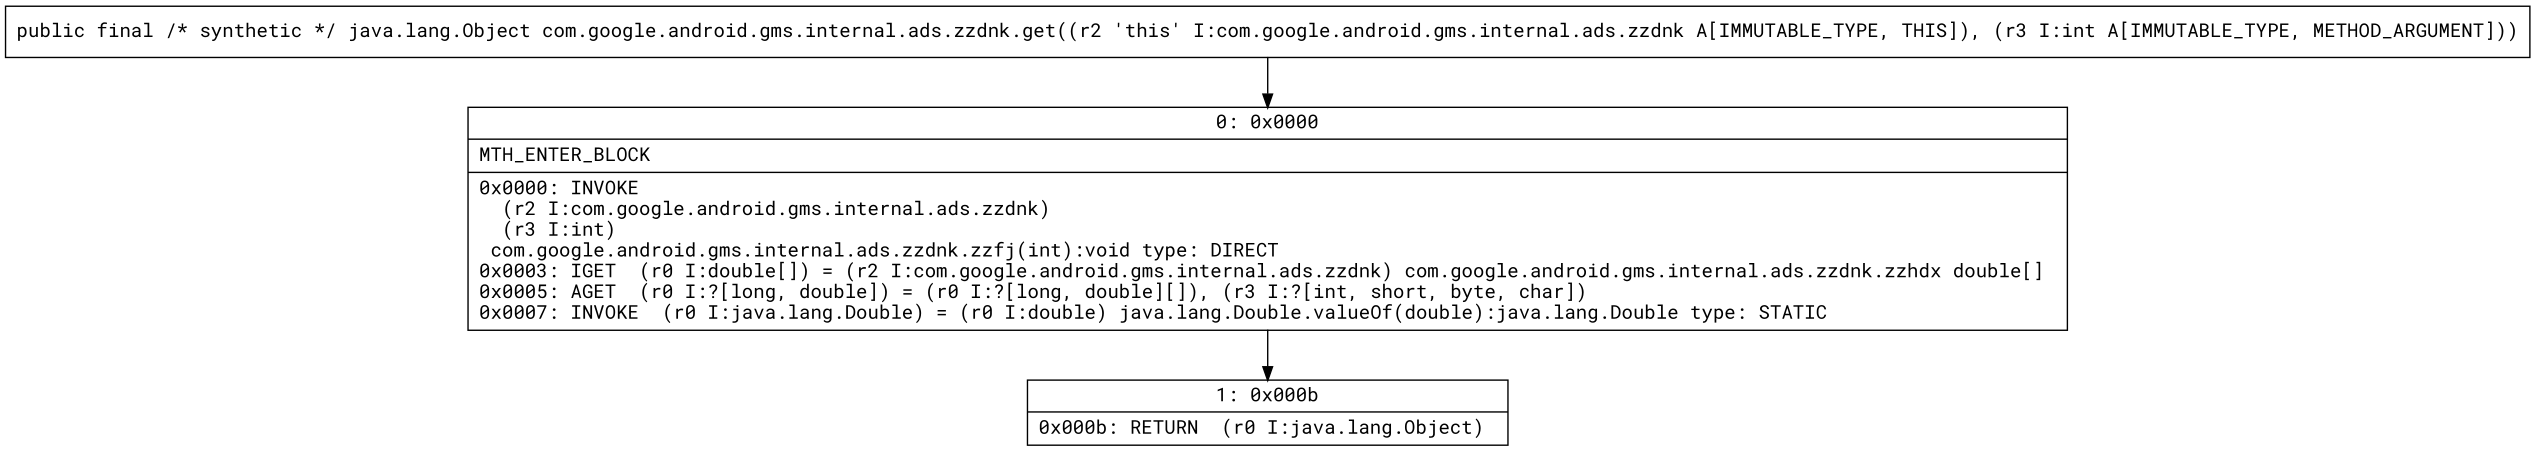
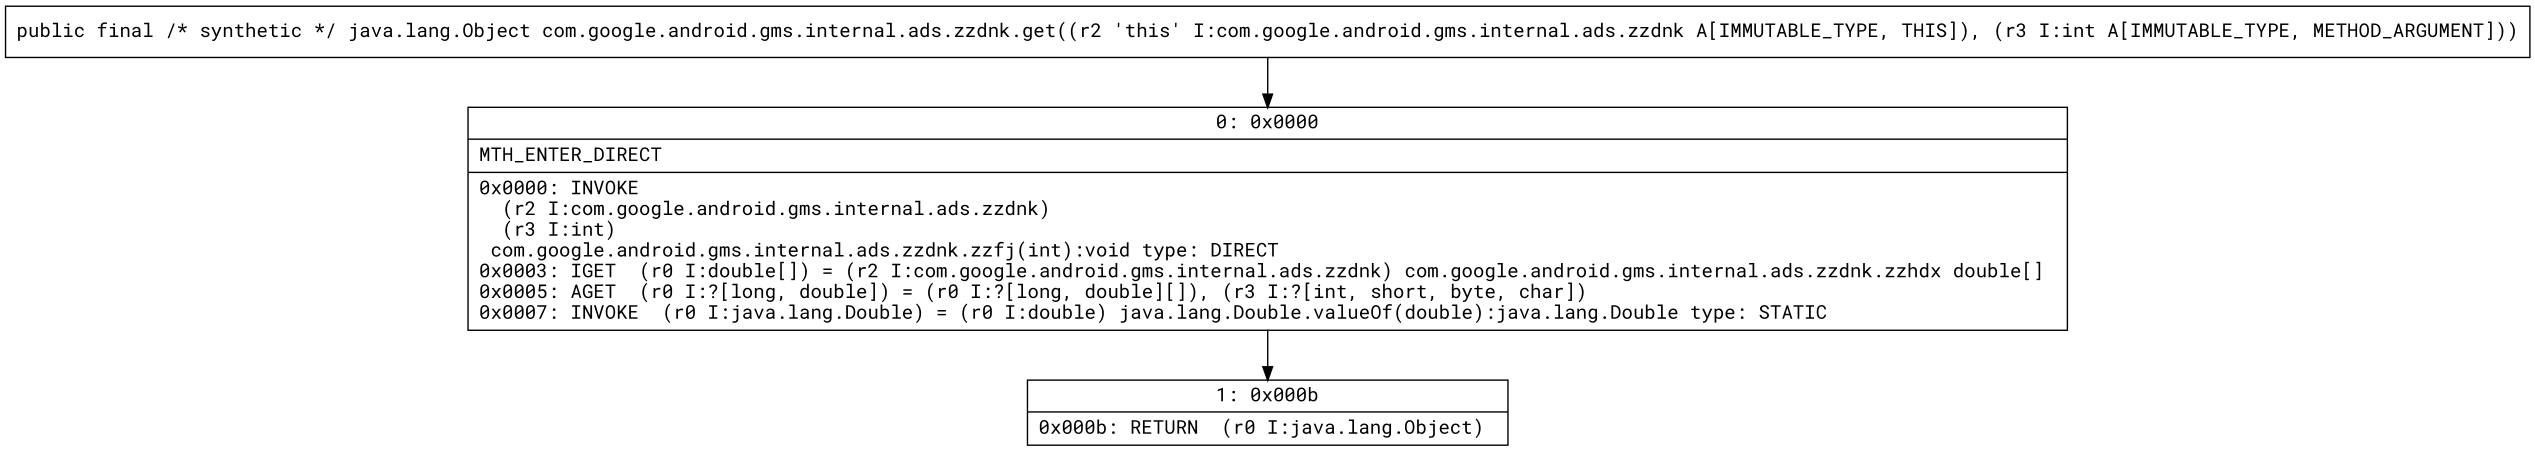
  digraph {
    fontname="Roboto Mono"
    node [shape=record fontname="Roboto Mono"]
    edge [fontname="Roboto Mono"]
-   n1 [label="{0\:\ 0x0000|MTH_ENTER_BLOCK\l|0x0000: INVOKE  \l  (r2 I:com.google.android.gms.internal.ads.zzdnk)\l  (r3 I:int)\l com.google.android.gms.internal.ads.zzdnk.zzfj(int):void type: DIRECT \l0x0003: IGET  (r0 I:double[]) = (r2 I:com.google.android.gms.internal.ads.zzdnk) com.google.android.gms.internal.ads.zzdnk.zzhdx double[] \l0x0005: AGET  (r0 I:?[long, double]) = (r0 I:?[long, double][]), (r3 I:?[int, short, byte, char]) \l0x0007: INVOKE  (r0 I:java.lang.Double) = (r0 I:double) java.lang.Double.valueOf(double):java.lang.Double type: STATIC \l}"]
+   n1 [label="{0\:\ 0x0000|MTH_ENTER_DIRECT\l|0x0000: INVOKE  \l  (r2 I:com.google.android.gms.internal.ads.zzdnk)\l  (r3 I:int)\l com.google.android.gms.internal.ads.zzdnk.zzfj(int):void type: DIRECT \l0x0003: IGET  (r0 I:double[]) = (r2 I:com.google.android.gms.internal.ads.zzdnk) com.google.android.gms.internal.ads.zzdnk.zzhdx double[] \l0x0005: AGET  (r0 I:?[long, double]) = (r0 I:?[long, double][]), (r3 I:?[int, short, byte, char]) \l0x0007: INVOKE  (r0 I:java.lang.Double) = (r0 I:double) java.lang.Double.valueOf(double):java.lang.Double type: STATIC \l}"]
    n2 [label="{1\:\ 0x000b|0x000b: RETURN  (r0 I:java.lang.Object) \l}"]
    n3 [label="{public final \/* synthetic *\/ java.lang.Object com.google.android.gms.internal.ads.zzdnk.get((r2 'this' I:com.google.android.gms.internal.ads.zzdnk A[IMMUTABLE_TYPE, THIS]), (r3 I:int A[IMMUTABLE_TYPE, METHOD_ARGUMENT])) }"]
    n1 -> n2
    n3 -> n1
  }
